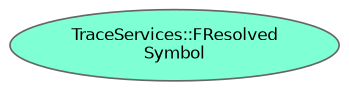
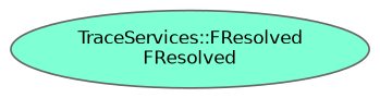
  digraph {
    rankdir=LR
-   n1 [color=grey40 fillcolor=aquamarine fontname=Helvetica fontsize=10 height=0.2 label="TraceServices::FResolved\lSymbol" shape=ellipse style=filled width=0.4]
+   n1 [color=grey40 fillcolor=aquamarine fontname=Helvetica fontsize=10 height=0.2 label="TraceServices::FResolved\lFResolved" shape=ellipse style=filled width=0.4]
  }
